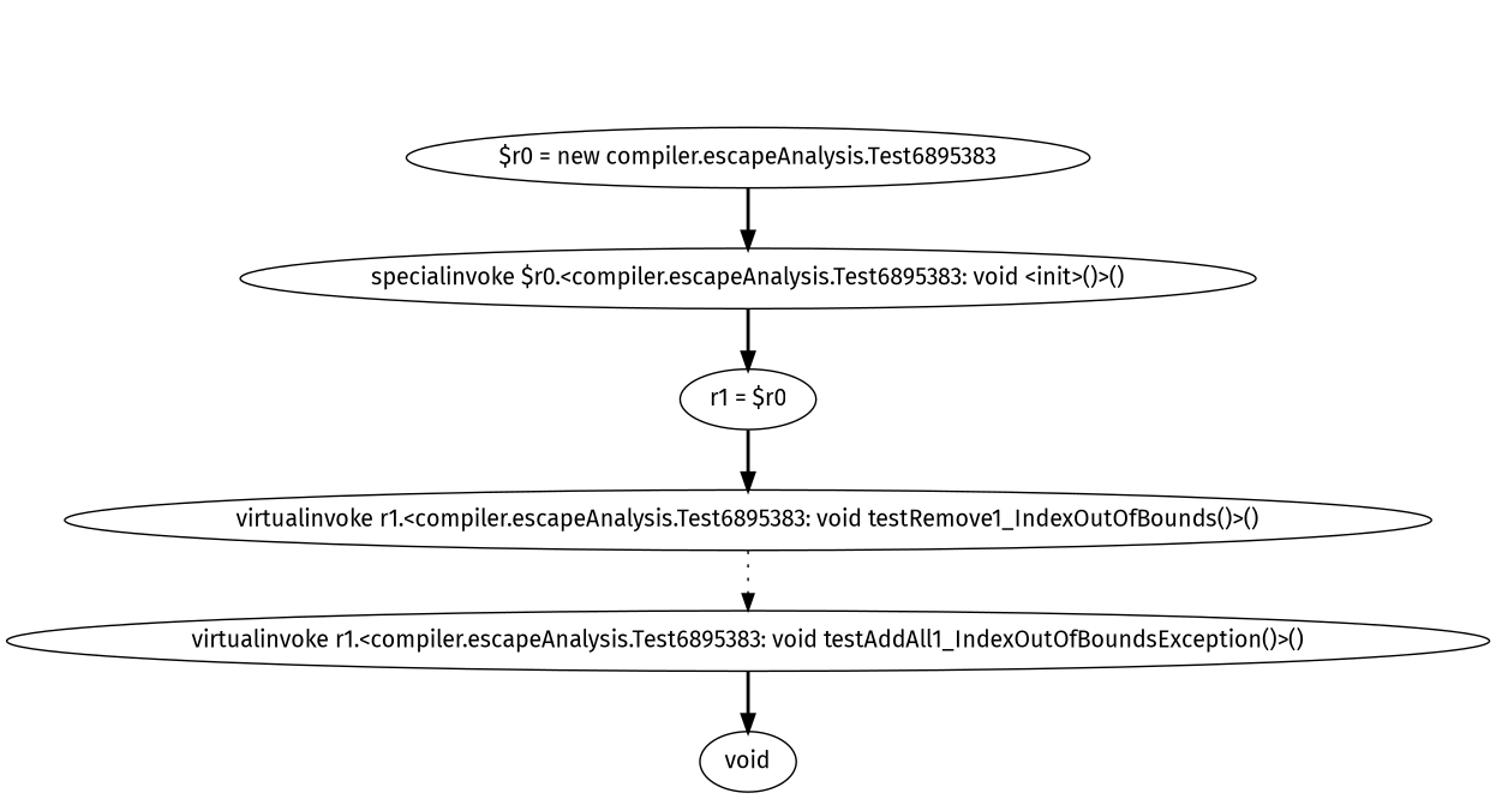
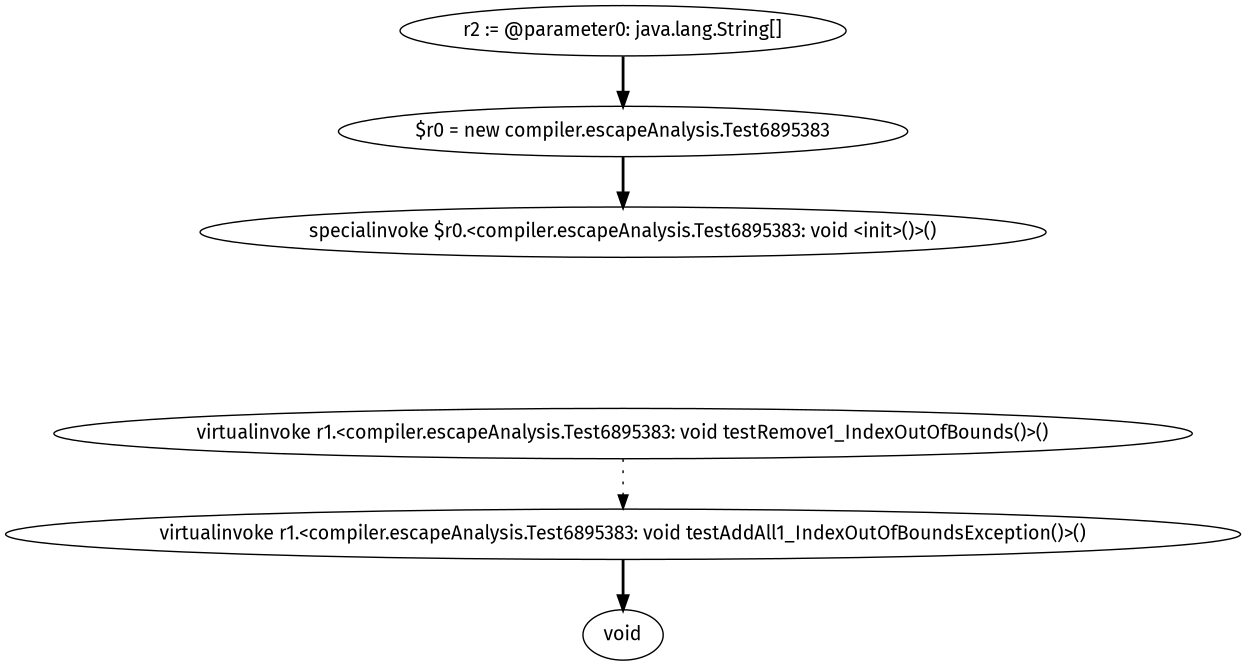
  digraph {
    fontname="Fira Sans"
    node [fontname="Fira Sans"]
    edge [fontname="Fira Sans" style=bold]
+   "r2 := @parameter0: java.lang.String[]"
    "$r0 = new compiler.escapeAnalysis.Test6895383"
    "specialinvoke $r0.<compiler.escapeAnalysis.Test6895383: void <init>()>()"
-   "r1 = $r0"
    "virtualinvoke r1.<compiler.escapeAnalysis.Test6895383: void testRemove1_IndexOutOfBounds()>()"
    "virtualinvoke r1.<compiler.escapeAnalysis.Test6895383: void testAddAll1_IndexOutOfBoundsException()>()"
    n7 [label=void]
+   "r2 := @parameter0: java.lang.String[]" -> "$r0 = new compiler.escapeAnalysis.Test6895383"
    "$r0 = new compiler.escapeAnalysis.Test6895383" -> "specialinvoke $r0.<compiler.escapeAnalysis.Test6895383: void <init>()>()"
-   "specialinvoke $r0.<compiler.escapeAnalysis.Test6895383: void <init>()>()" -> "r1 = $r0"
-   "r1 = $r0" -> "virtualinvoke r1.<compiler.escapeAnalysis.Test6895383: void testRemove1_IndexOutOfBounds()>()"
    "virtualinvoke r1.<compiler.escapeAnalysis.Test6895383: void testRemove1_IndexOutOfBounds()>()" -> "virtualinvoke r1.<compiler.escapeAnalysis.Test6895383: void testAddAll1_IndexOutOfBoundsException()>()" [style=dotted]
    "virtualinvoke r1.<compiler.escapeAnalysis.Test6895383: void testAddAll1_IndexOutOfBoundsException()>()" -> n7
  }
